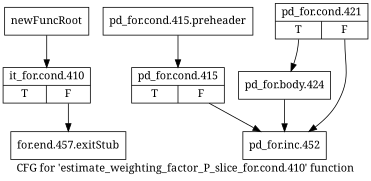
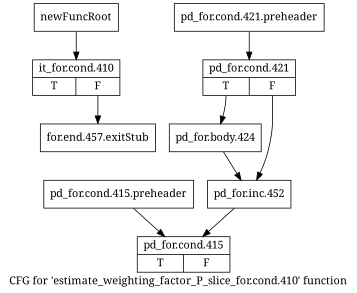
  digraph {
    fontname="Noto Serif"
    label="CFG for 'estimate_weighting_factor_P_slice_for.cond.410' function"
    node [fontname="Noto Serif" shape=record]
    edge [fontname="Noto Serif"]
    n1 [label="{newFuncRoot}"]
    n2 [label="{it_for.cond.410|{<s0>T|<s1>F}}"]
    n3 [label="{for.end.457.exitStub}"]
    n4 [label="{pd_for.cond.415.preheader}"]
    n5 [label="{pd_for.cond.415|{<s0>T|<s1>F}}"]
+   n6 [label="{pd_for.cond.421.preheader}"]
    n7 [label="{pd_for.cond.421|{<s0>T|<s1>F}}"]
    n8 [label="{pd_for.body.424}"]
    n9 [label="{pd_for.inc.452}"]
    n1 -> n2
    n2 -> n3 [tailport=s1]
    n4 -> n5
+   n6 -> n7
    n7 -> n8 [tailport=s0]
    n7 -> n9 [tailport=s1]
    n8 -> n9
-   n5 -> n9
+   n9 -> n5
  }
